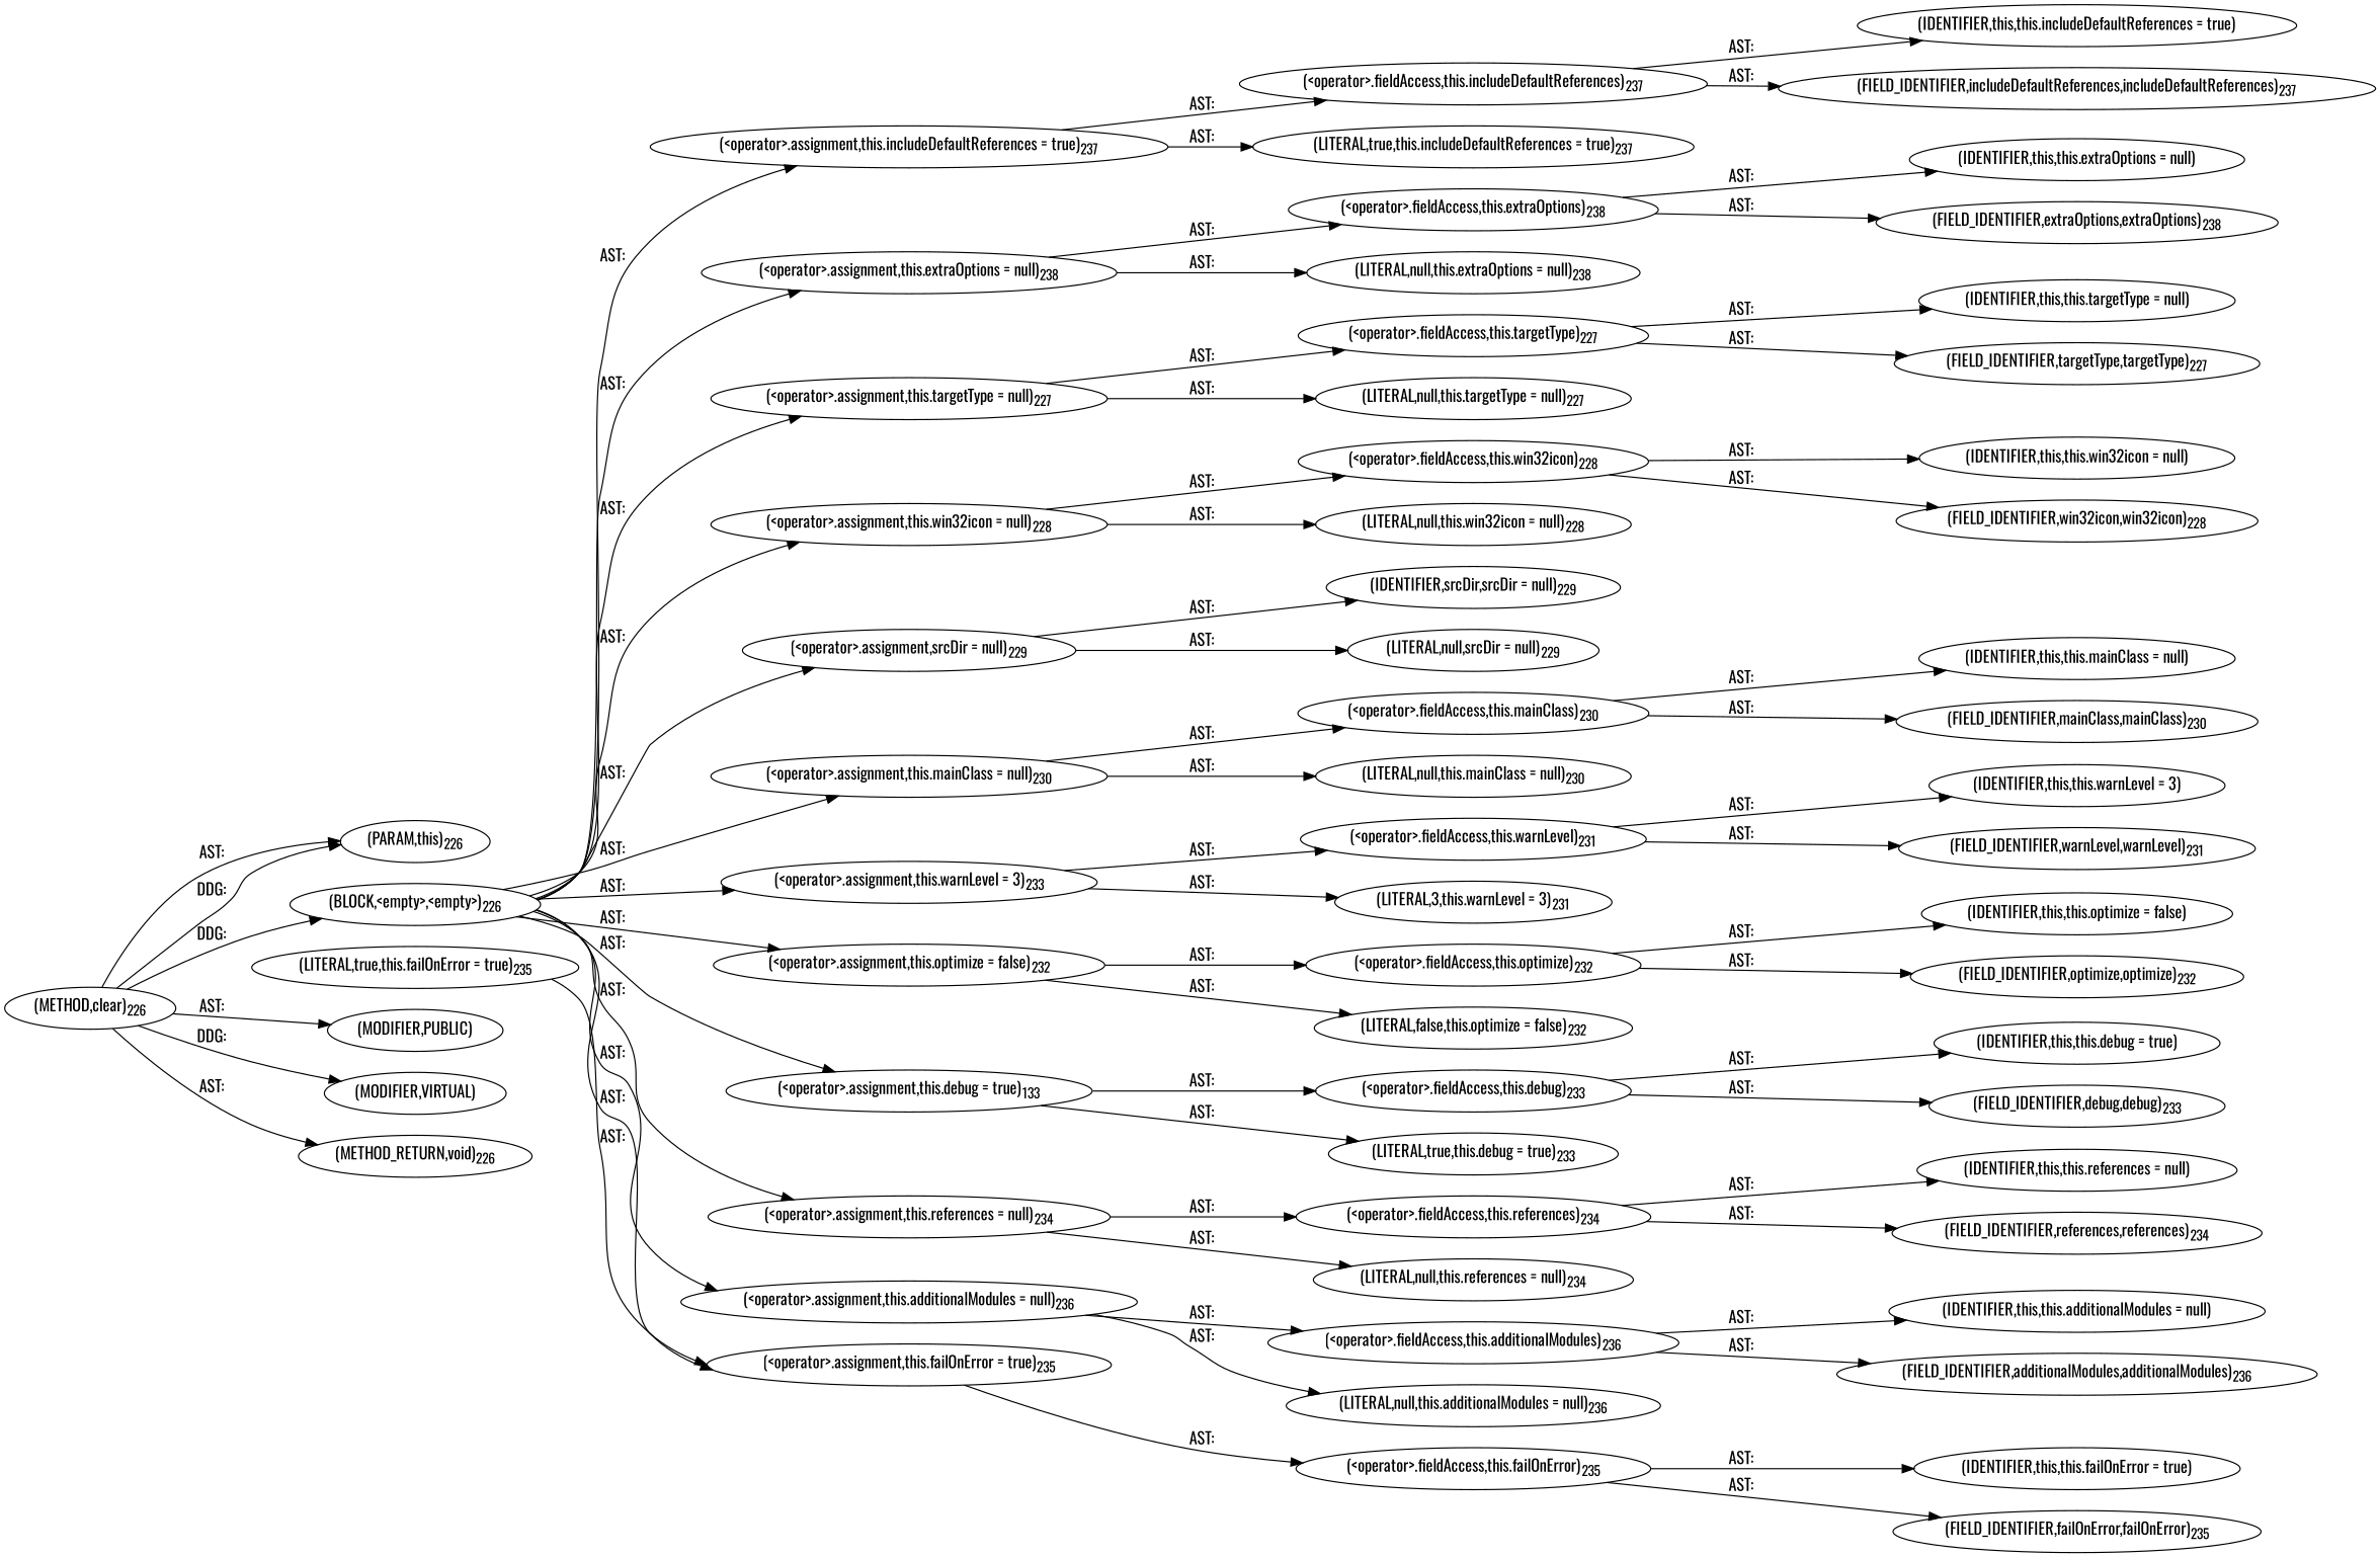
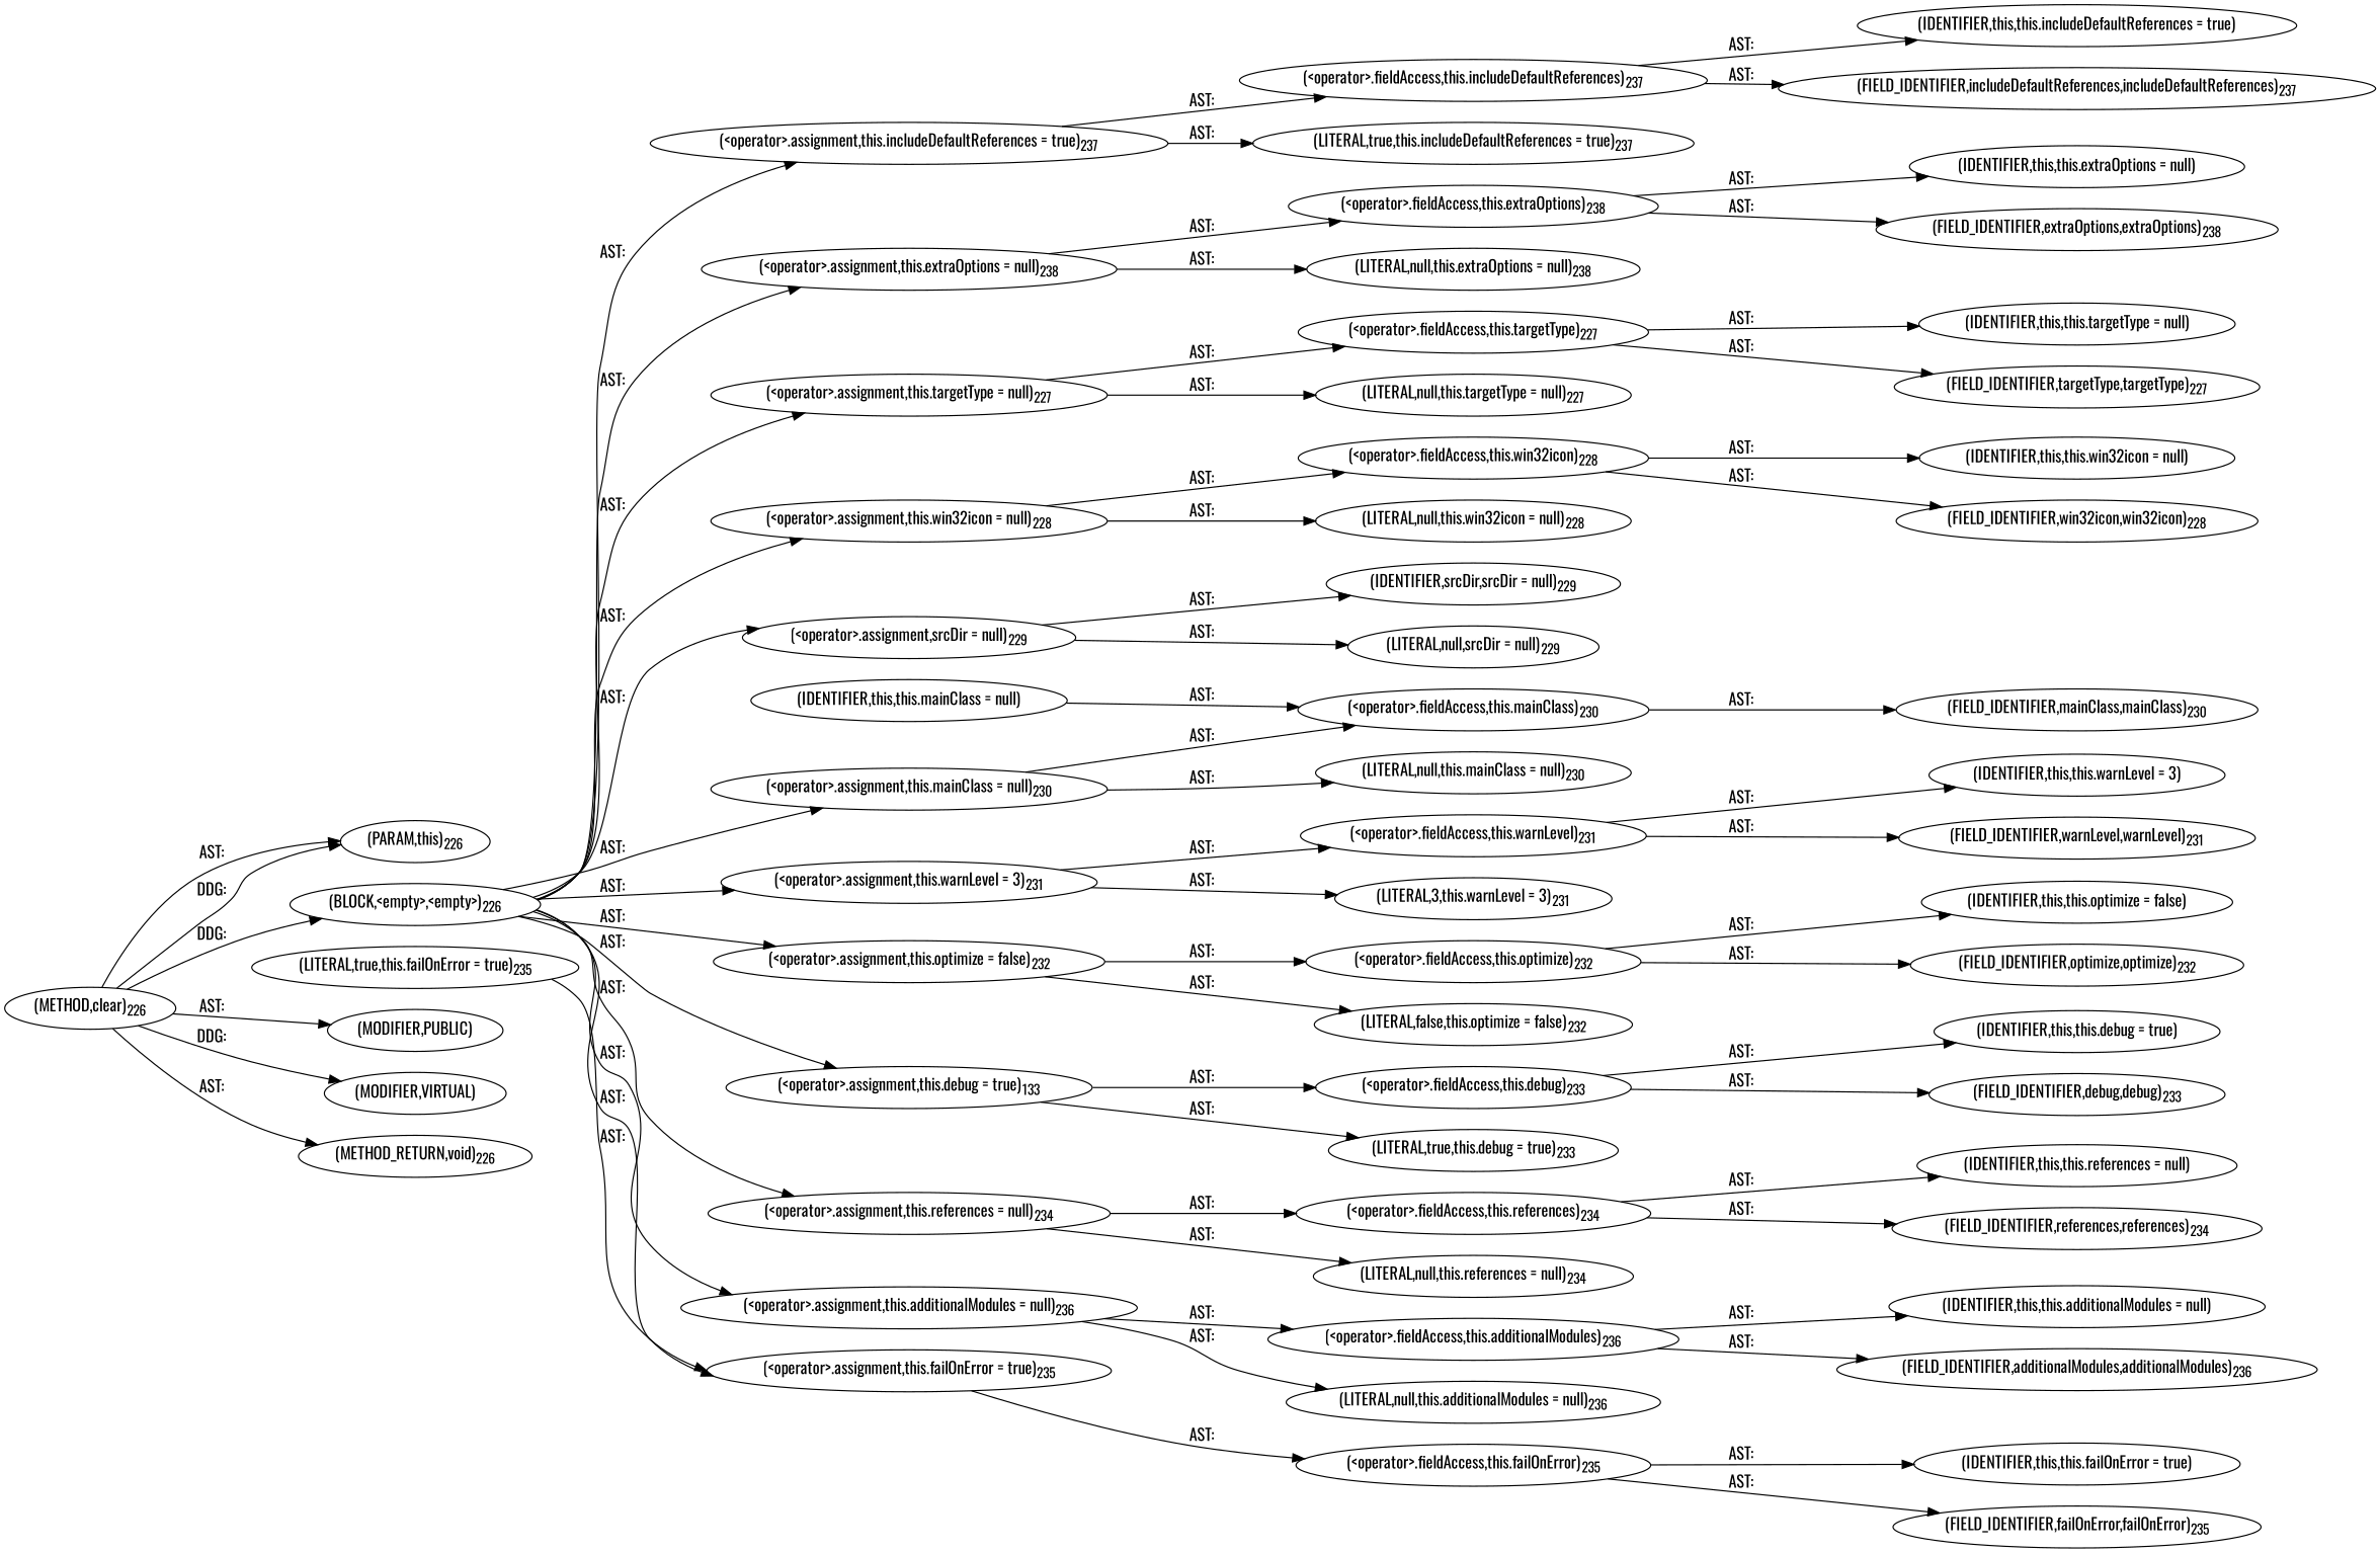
  digraph {
    fontname=Oswald
    rankdir=LR
    node [fontname=Oswald]
    edge [fontname=Oswald]
    n1 [label=<(METHOD,clear)<SUB>226</SUB>>]
    n2 [label=<(PARAM,this)<SUB>226</SUB>>]
    n3 [label=<(BLOCK,&lt;empty&gt;,&lt;empty&gt;)<SUB>226</SUB>>]
    n4 [label=<(MODIFIER,PUBLIC)>]
    n5 [label=<(MODIFIER,VIRTUAL)>]
    n6 [label=<(METHOD_RETURN,void)<SUB>226</SUB>>]
    n7 [label=<(&lt;operator&gt;.assignment,this.targetType = null)<SUB>227</SUB>>]
    n8 [label=<(&lt;operator&gt;.assignment,this.win32icon = null)<SUB>228</SUB>>]
    n9 [label=<(&lt;operator&gt;.assignment,srcDir = null)<SUB>229</SUB>>]
    n10 [label=<(&lt;operator&gt;.assignment,this.mainClass = null)<SUB>230</SUB>>]
-   n11 [label=<(&lt;operator&gt;.assignment,this.warnLevel = 3)<SUB>233</SUB>>]
+   n11 [label=<(&lt;operator&gt;.assignment,this.warnLevel = 3)<SUB>231</SUB>>]
    n12 [label=<(&lt;operator&gt;.assignment,this.optimize = false)<SUB>232</SUB>>]
    n13 [label=<(&lt;operator&gt;.assignment,this.debug = true)<SUB>133</SUB>>]
    n14 [label=<(&lt;operator&gt;.assignment,this.references = null)<SUB>234</SUB>>]
    n15 [label=<(&lt;operator&gt;.assignment,this.failOnError = true)<SUB>235</SUB>>]
    n16 [label=<(&lt;operator&gt;.assignment,this.additionalModules = null)<SUB>236</SUB>>]
    n17 [label=<(&lt;operator&gt;.assignment,this.includeDefaultReferences = true)<SUB>237</SUB>>]
    n18 [label=<(&lt;operator&gt;.assignment,this.extraOptions = null)<SUB>238</SUB>>]
    n19 [label=<(&lt;operator&gt;.fieldAccess,this.targetType)<SUB>227</SUB>>]
    n20 [label=<(LITERAL,null,this.targetType = null)<SUB>227</SUB>>]
    n21 [label=<(&lt;operator&gt;.fieldAccess,this.win32icon)<SUB>228</SUB>>]
    n22 [label=<(LITERAL,null,this.win32icon = null)<SUB>228</SUB>>]
    n23 [label=<(IDENTIFIER,srcDir,srcDir = null)<SUB>229</SUB>>]
    n24 [label=<(LITERAL,null,srcDir = null)<SUB>229</SUB>>]
    n25 [label=<(&lt;operator&gt;.fieldAccess,this.mainClass)<SUB>230</SUB>>]
    n26 [label=<(LITERAL,null,this.mainClass = null)<SUB>230</SUB>>]
    n27 [label=<(&lt;operator&gt;.fieldAccess,this.warnLevel)<SUB>231</SUB>>]
    n28 [label=<(LITERAL,3,this.warnLevel = 3)<SUB>231</SUB>>]
    n29 [label=<(&lt;operator&gt;.fieldAccess,this.optimize)<SUB>232</SUB>>]
    n30 [label=<(LITERAL,false,this.optimize = false)<SUB>232</SUB>>]
    n31 [label=<(&lt;operator&gt;.fieldAccess,this.debug)<SUB>233</SUB>>]
    n32 [label=<(LITERAL,true,this.debug = true)<SUB>233</SUB>>]
    n33 [label=<(&lt;operator&gt;.fieldAccess,this.references)<SUB>234</SUB>>]
    n34 [label=<(LITERAL,null,this.references = null)<SUB>234</SUB>>]
    n35 [label=<(&lt;operator&gt;.fieldAccess,this.failOnError)<SUB>235</SUB>>]
    n36 [label=<(&lt;operator&gt;.fieldAccess,this.additionalModules)<SUB>236</SUB>>]
    n37 [label=<(LITERAL,null,this.additionalModules = null)<SUB>236</SUB>>]
    n38 [label=<(&lt;operator&gt;.fieldAccess,this.includeDefaultReferences)<SUB>237</SUB>>]
    n39 [label=<(LITERAL,true,this.includeDefaultReferences = true)<SUB>237</SUB>>]
    n40 [label=<(&lt;operator&gt;.fieldAccess,this.extraOptions)<SUB>238</SUB>>]
    n41 [label=<(LITERAL,null,this.extraOptions = null)<SUB>238</SUB>>]
    n42 [label=<(IDENTIFIER,this,this.targetType = null)>]
    n43 [label=<(FIELD_IDENTIFIER,targetType,targetType)<SUB>227</SUB>>]
    n44 [label=<(IDENTIFIER,this,this.win32icon = null)>]
    n45 [label=<(FIELD_IDENTIFIER,win32icon,win32icon)<SUB>228</SUB>>]
    n46 [label=<(IDENTIFIER,this,this.mainClass = null)>]
    n47 [label=<(FIELD_IDENTIFIER,mainClass,mainClass)<SUB>230</SUB>>]
    n48 [label=<(IDENTIFIER,this,this.warnLevel = 3)>]
    n49 [label=<(FIELD_IDENTIFIER,warnLevel,warnLevel)<SUB>231</SUB>>]
    n50 [label=<(IDENTIFIER,this,this.optimize = false)>]
    n51 [label=<(FIELD_IDENTIFIER,optimize,optimize)<SUB>232</SUB>>]
    n52 [label=<(IDENTIFIER,this,this.debug = true)>]
    n53 [label=<(FIELD_IDENTIFIER,debug,debug)<SUB>233</SUB>>]
    n54 [label=<(IDENTIFIER,this,this.references = null)>]
    n55 [label=<(FIELD_IDENTIFIER,references,references)<SUB>234</SUB>>]
    n56 [label=<(IDENTIFIER,this,this.failOnError = true)>]
    n57 [label=<(FIELD_IDENTIFIER,failOnError,failOnError)<SUB>235</SUB>>]
    n58 [label=<(LITERAL,true,this.failOnError = true)<SUB>235</SUB>>]
    n59 [label=<(IDENTIFIER,this,this.additionalModules = null)>]
    n60 [label=<(FIELD_IDENTIFIER,additionalModules,additionalModules)<SUB>236</SUB>>]
    n61 [label=<(IDENTIFIER,this,this.includeDefaultReferences = true)>]
    n62 [label=<(FIELD_IDENTIFIER,includeDefaultReferences,includeDefaultReferences)<SUB>237</SUB>>]
    n63 [label=<(IDENTIFIER,this,this.extraOptions = null)>]
    n64 [label=<(FIELD_IDENTIFIER,extraOptions,extraOptions)<SUB>238</SUB>>]
    n1 -> n2 [label="AST: "]
    n1 -> n2 [label="DDG: "]
    n1 -> n3 [label="DDG: "]
    n1 -> n4 [label="AST: "]
    n1 -> n5 [label="DDG: "]
    n1 -> n6 [label="AST: "]
    n3 -> n7 [label="AST: "]
    n3 -> n8 [label="AST: "]
    n3 -> n9 [label="AST: "]
    n3 -> n10 [label="AST: "]
    n3 -> n11 [label="AST: "]
    n3 -> n12 [label="AST: "]
    n3 -> n13 [label="AST: "]
    n3 -> n14 [label="AST: "]
    n3 -> n15 [label="AST: "]
    n3 -> n16 [label="AST: "]
    n3 -> n17 [label="AST: "]
    n3 -> n18 [label="AST: "]
    n7 -> n19 [label="AST: "]
    n7 -> n20 [label="AST: "]
    n8 -> n21 [label="AST: "]
    n8 -> n22 [label="AST: "]
    n9 -> n23 [label="AST: "]
    n9 -> n24 [label="AST: "]
    n10 -> n25 [label="AST: "]
    n10 -> n26 [label="AST: "]
    n11 -> n27 [label="AST: "]
    n11 -> n28 [label="AST: "]
    n12 -> n29 [label="AST: "]
    n12 -> n30 [label="AST: "]
    n13 -> n31 [label="AST: "]
    n13 -> n32 [label="AST: "]
    n14 -> n33 [label="AST: "]
    n14 -> n34 [label="AST: "]
    n15 -> n35 [label="AST: "]
    n16 -> n36 [label="AST: "]
    n16 -> n37 [label="AST: "]
    n17 -> n38 [label="AST: "]
    n17 -> n39 [label="AST: "]
    n18 -> n40 [label="AST: "]
    n18 -> n41 [label="AST: "]
    n19 -> n42 [label="AST: "]
    n19 -> n43 [label="AST: "]
    n21 -> n44 [label="AST: "]
    n21 -> n45 [label="AST: "]
-   n25 -> n46 [label="AST: "]
+   n46 -> n25 [label="AST: "]
    n25 -> n47 [label="AST: "]
    n27 -> n48 [label="AST: "]
    n27 -> n49 [label="AST: "]
    n29 -> n50 [label="AST: "]
    n29 -> n51 [label="AST: "]
    n31 -> n52 [label="AST: "]
    n31 -> n53 [label="AST: "]
    n33 -> n54 [label="AST: "]
    n33 -> n55 [label="AST: "]
    n35 -> n56 [label="AST: "]
    n35 -> n57 [label="AST: "]
    n36 -> n59 [label="AST: "]
    n36 -> n60 [label="AST: "]
    n38 -> n61 [label="AST: "]
    n38 -> n62 [label="AST: "]
    n40 -> n63 [label="AST: "]
    n40 -> n64 [label="AST: "]
    n58 -> n15 [label="AST: "]
  }
